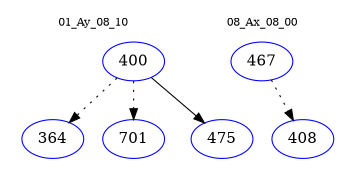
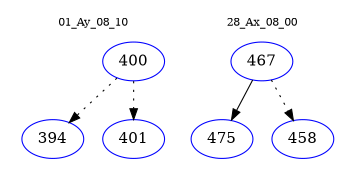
  digraph {
    node [color=blue]
    edge [color=black style=dotted]
    n1 [label=400]
-   n2 [label=364]
-   n3 [label=701]
+   n2 [label=394]
+   n3 [label=401]
    n4 [label=467]
-   n5 [label=408]
+   n5 [label=458]
    n6 [label=475]
    subgraph cluster_1 {
      color=white
      fontsize=10
      label="01_Ay_08_10"
      n1
      n2
      n3
    }
    subgraph cluster_2 {
      color=white
      fontsize=10
-     label="08_Ax_08_00"
+     label="28_Ax_08_00"
      n4
      n5
      n6
    }
    n1 -> n2
    n1 -> n3
    n4 -> n5
-   n1 -> n6 [style=solid]
+   n4 -> n6 [style=solid]
  }
